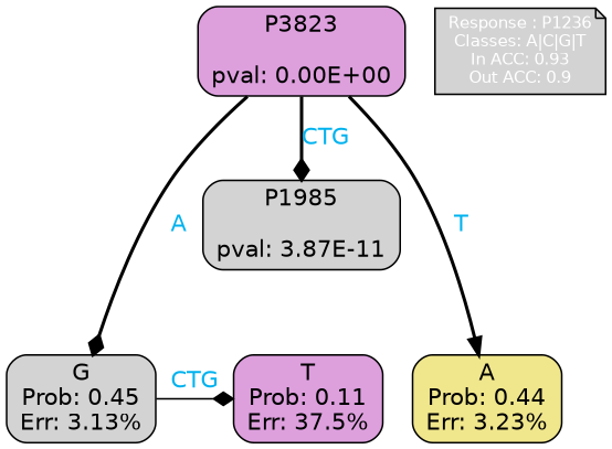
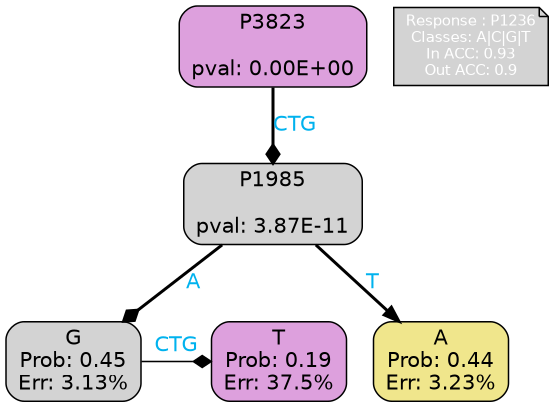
  digraph {
    ranksep=equally
    splines=polylines
    node [color=black fillcolor=lightgrey fontname=helvetica shape=box style="filled, rounded"]
    edge [arrowhead=diamond fontcolor=deepskyblue2 fontname=helvetica style=bold]
    n1 [label="G\nProb: 0.45\nErr: 3.13%"]
-   n2 [fillcolor=plum label="T\nProb: 0.11\nErr: 37.5%"]
+   n2 [fillcolor=plum label="T\nProb: 0.19\nErr: 37.5%"]
    n3 [fillcolor=khaki label="A\nProb: 0.44\nErr: 3.23%"]
    n4 [align=left fontcolor=white fontsize=10 label="Response : P1236\nClasses: A|C|G|T\nIn ACC: 0.93\nOut ACC: 0.9\n" shape=note style=filled]
    n5 [fillcolor=plum label="P3823\n\npval: 0.00E+00"]
    n6 [label="P1985\n\npval: 3.87E-11"]
    subgraph sub_1 {
      rank=same
      n1
      n2
      n3
    }
    subgraph sub_2 {
      rank=same
      n4
      n5
    }
    n1 -> n2 [label=CTG style=solid]
-   n5 -> n3 [arrowhead=normal label=T]
+   n6 -> n3 [arrowhead=normal label=T]
    n5 -> n6 [label=CTG]
-   n5 -> n1 [label=A]
+   n6 -> n1 [label=A]
  }
